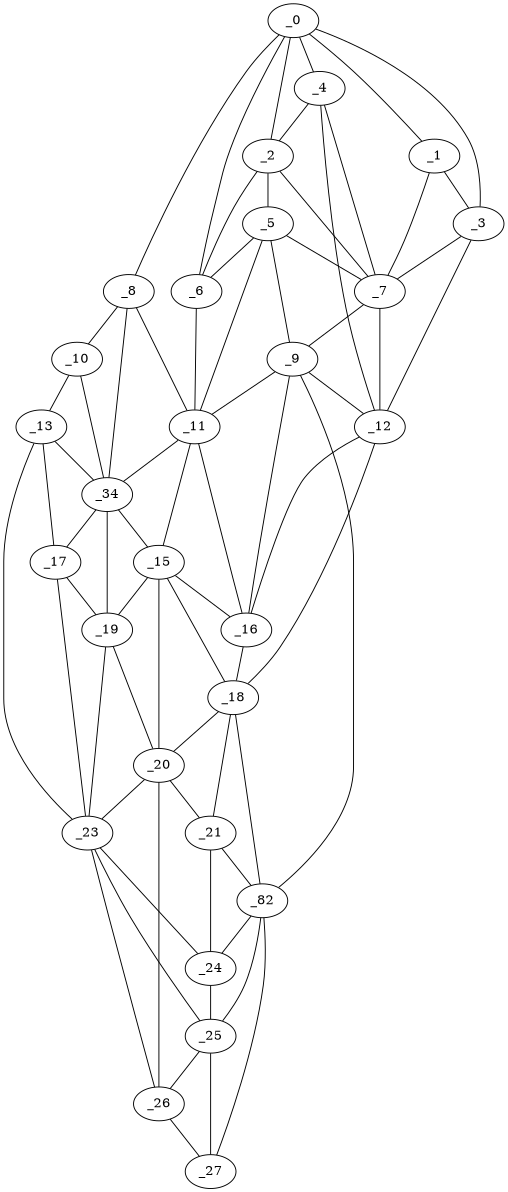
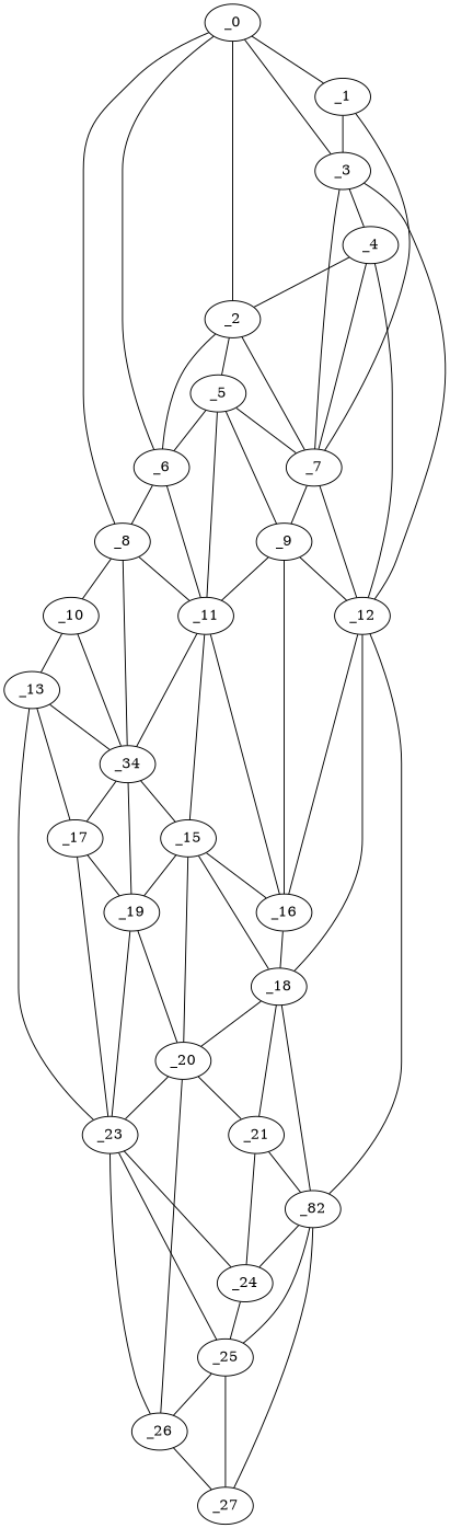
  graph {
    node [x=58 y=62]
    edge [valence=2]
    _0 [x=8 y=64]
    _1 [x=19 y=67]
    _2 [x=25]
    _3 [x=26 y=89]
    _6 [x=39 y=52]
    _8 [x=48 y=44]
    _7 [x=41 y=79]
    _5 [x=38 y=64]
    _4 [x=36 y=87]
    _12 [y=86]
    _11
    _10 [x=56 y=41]
    n13 [label=_34 x=63 y=53]
    _9 [x=54 y=78]
    _16 [x=66 y=75]
    _18 [x=76 y=72]
    n17 [label=_82 x=90 y=78]
    _15 [x=64]
    _13 [x=62 y=39]
    _17 [x=75 y=44]
    _19 [x=81 y=51]
    _20 [x=85 y=58]
    _21 [x=87 y=69]
    _24 [x=100 y=65]
    _25 [x=111 y=63]
    _27 [x=125 y=59]
    _23 [x=100 y=39]
    _26 [x=123 y=49]
    _0 -- _1 [valence=1]
    _0 -- _2
    _0 -- _3 [valence=1]
    _0 -- _6
    _0 -- _8 [valence=1]
    _1 -- _3
    _1 -- _7 [valence=1]
    _2 -- _6
    _2 -- _7
    _2 -- _5 [valence=1]
    _3 -- _7 [valence=1]
-   _0 -- _4
+   _3 -- _4
    _3 -- _12 [valence=1]
+   _6 -- _8 [valence=1]
    _6 -- _11
    _8 -- _11
    _8 -- _10 [valence=1]
    _8 -- n13 [valence=1]
    _7 -- _12
    _7 -- _9 [valence=1]
    _5 -- _6
    _5 -- _7
    _5 -- _11
    _5 -- _9
    _4 -- _2
    _4 -- _7
    _4 -- _12 [valence=1]
    _12 -- _16
    _12 -- _18 [valence=1]
-   _9 -- n17 [valence=1]
+   _12 -- n17 [valence=1]
    _11 -- n13
    _11 -- _16 [valence=1]
    _11 -- _15
    _10 -- n13
    _10 -- _13 [valence=1]
    n13 -- _15
    n13 -- _17
    n13 -- _19
    _9 -- _12
    _9 -- _11
    _9 -- _16
    _16 -- _18
    _18 -- n17
    _18 -- _20 [valence=1]
    _18 -- _21
    n17 -- _24 [valence=1]
    n17 -- _25
    n17 -- _27 [valence=1]
    _15 -- _16
    _15 -- _18
    _15 -- _19
    _15 -- _20
    _13 -- n13
    _13 -- _17 [valence=1]
    _13 -- _23 [valence=1]
    _17 -- _19 [valence=1]
    _17 -- _23
    _19 -- _20
    _19 -- _23
    _20 -- _21
    _20 -- _23 [valence=1]
    _20 -- _26
    _21 -- n17 [valence=1]
    _21 -- _24 [valence=1]
    _24 -- _25
    _25 -- _27
    _25 -- _26 [valence=1]
    _23 -- _24 [valence=1]
    _23 -- _25
    _23 -- _26 [valence=1]
    _26 -- _27 [valence=1]
  }
